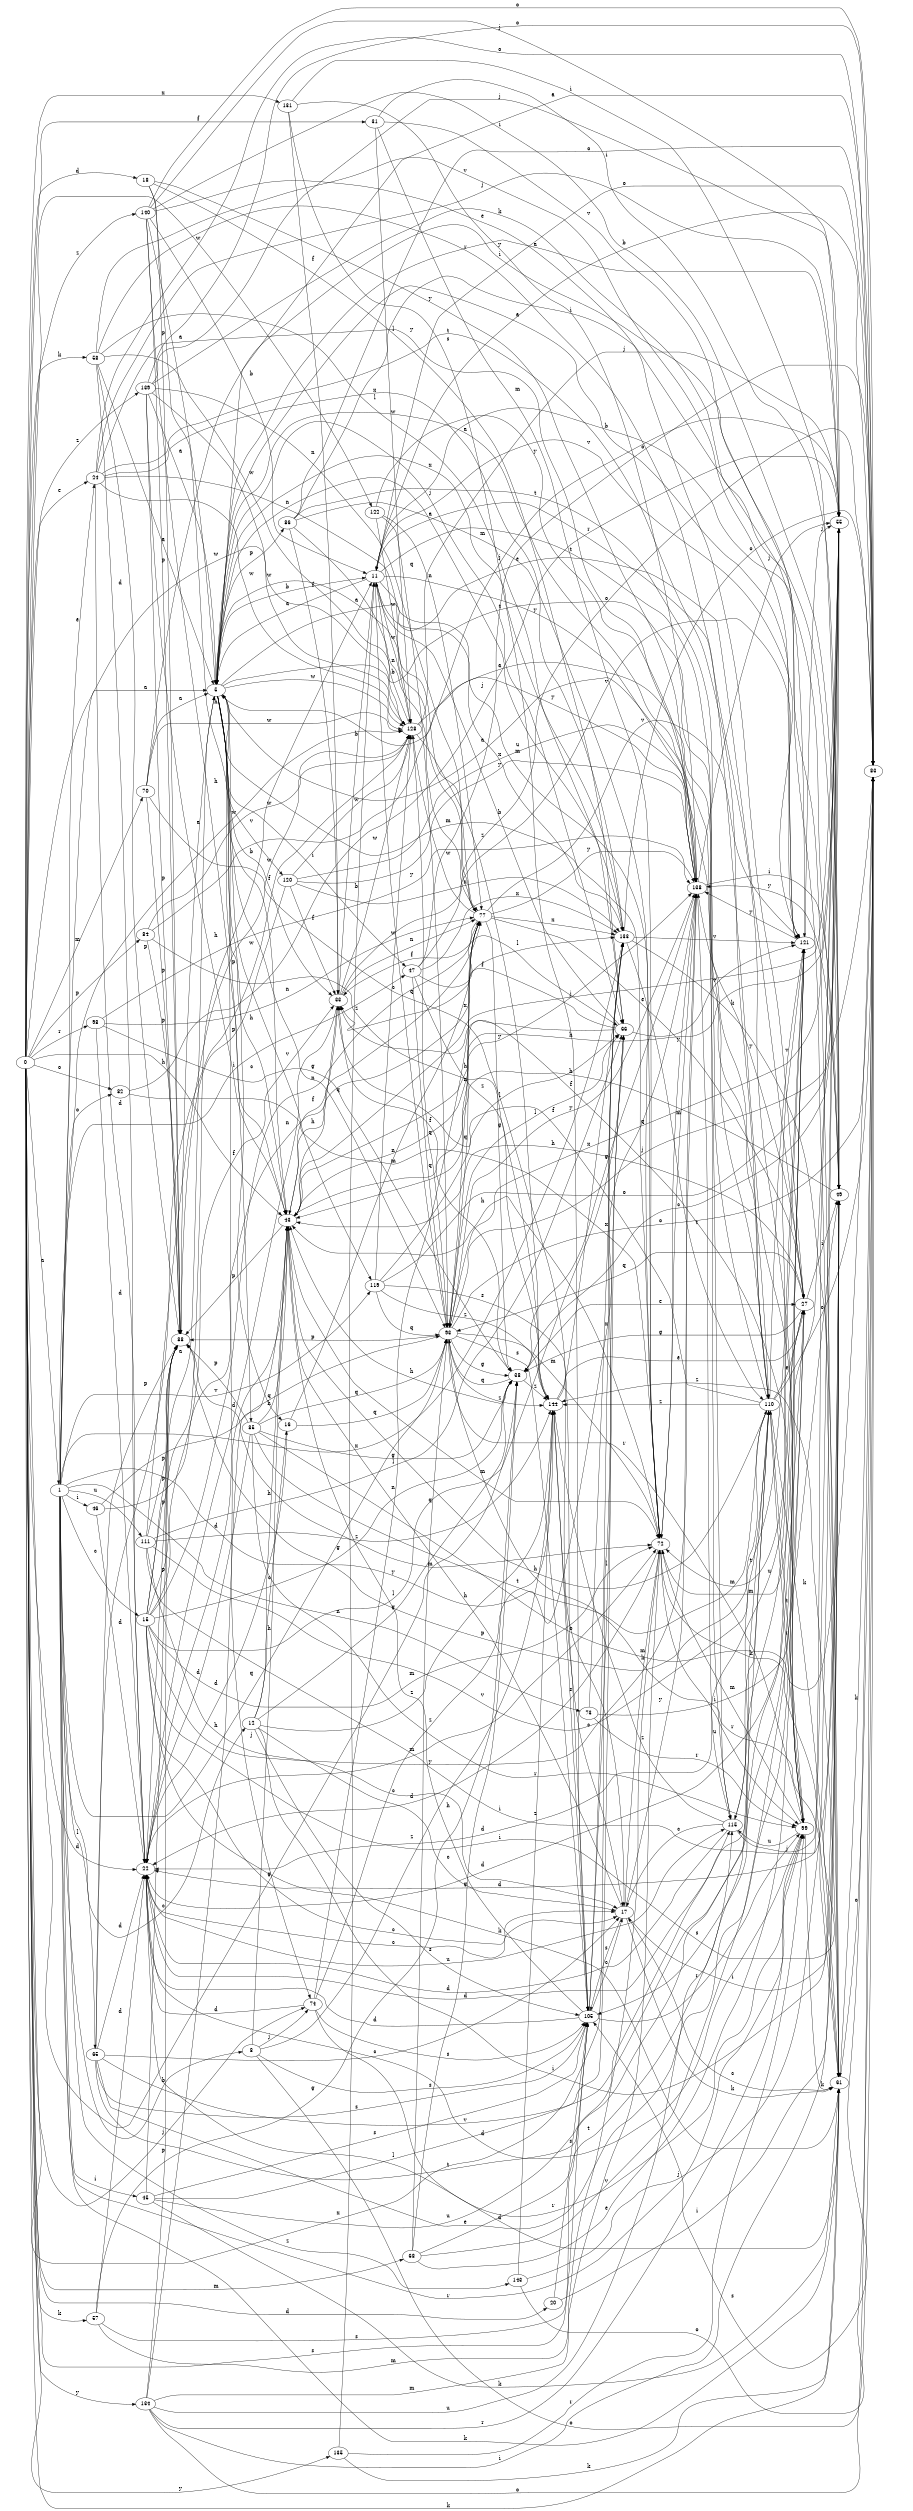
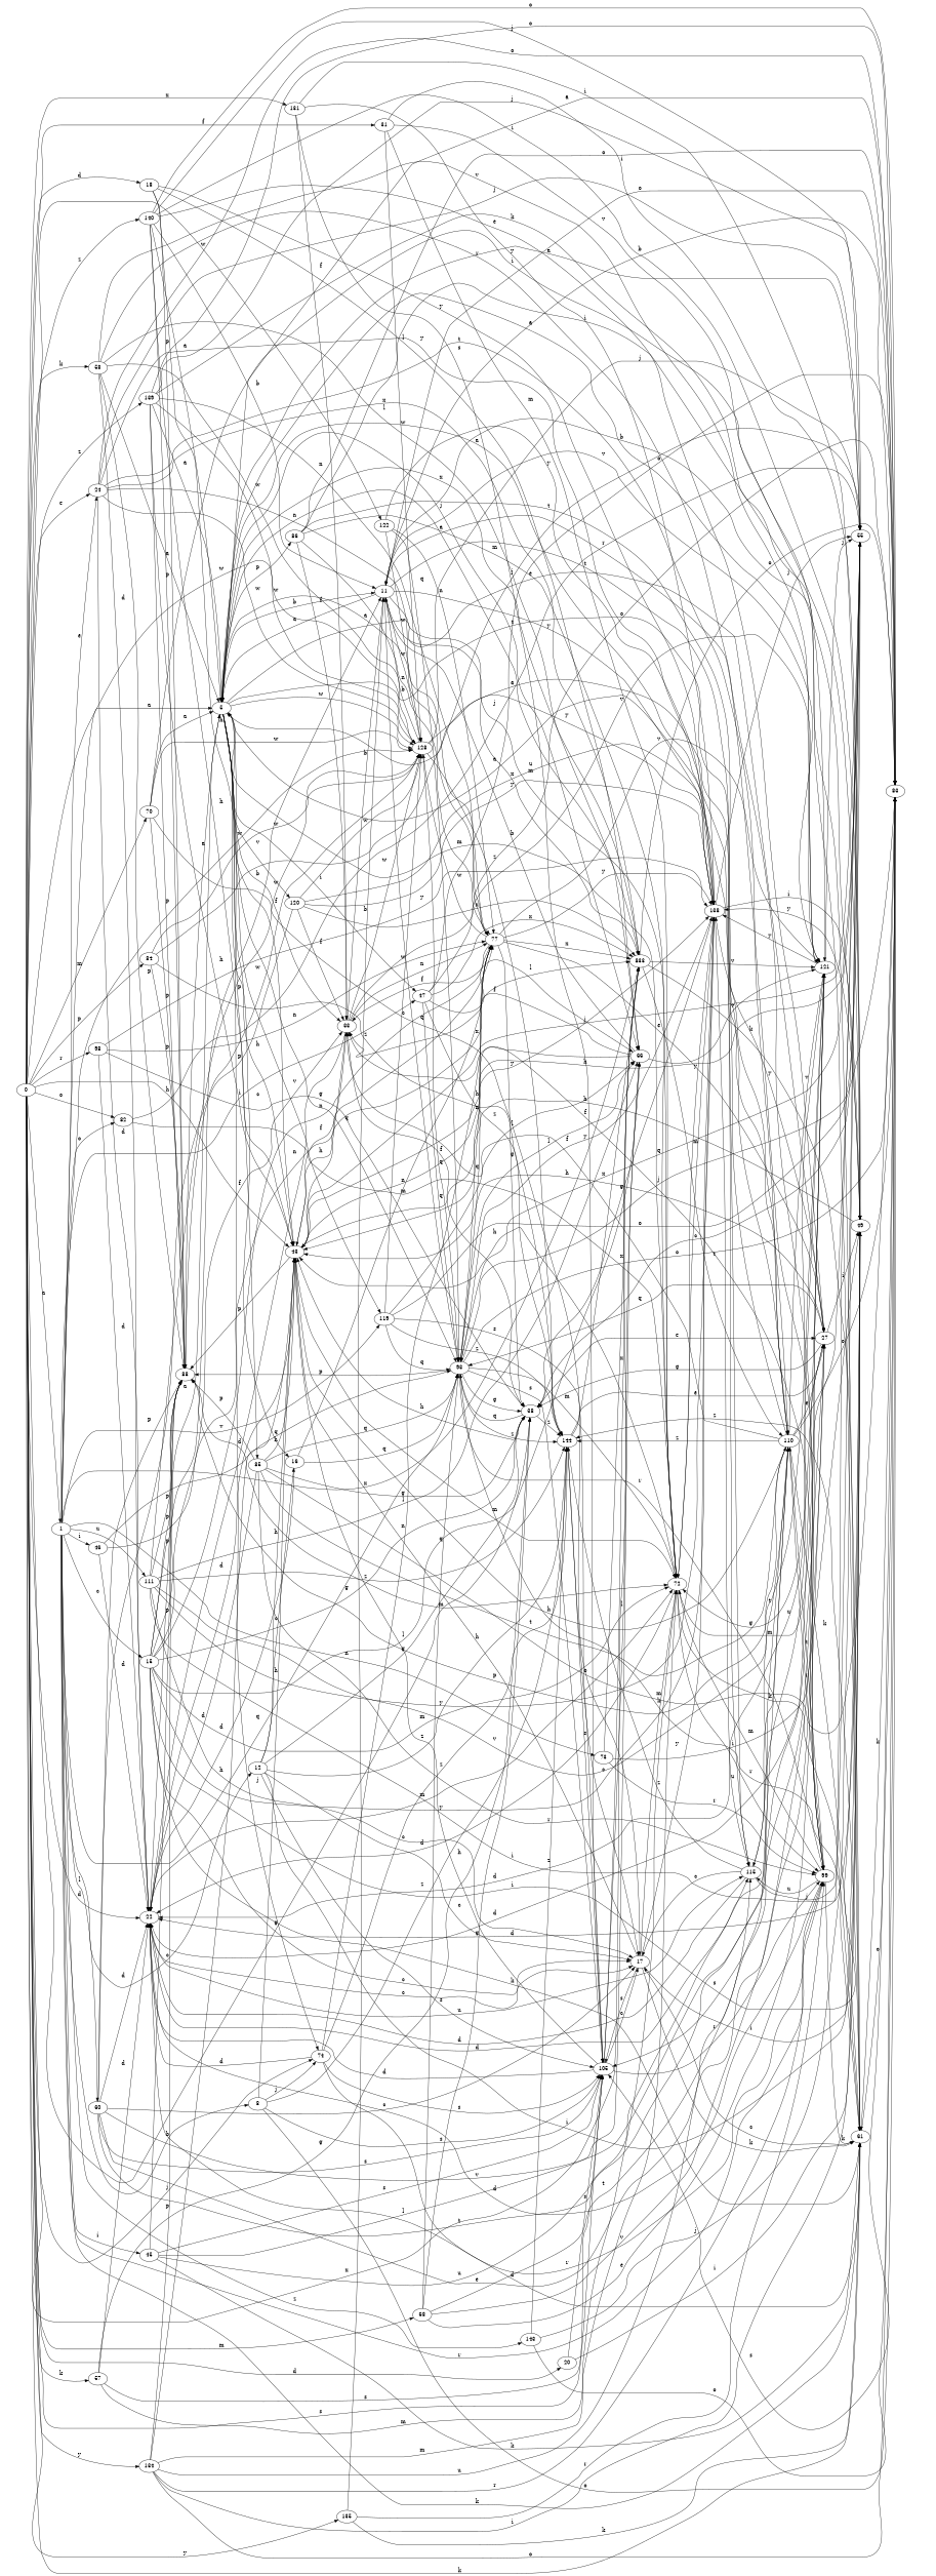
  strict digraph {
    rankdir=LR
    0
    1
    18
    20
    22
    24
    31
    38
    43
    n10 [label=74]
    57
    58
    61
    68
    70
    82
    84
    98
    105
    122
    128
    131
-   133
+   133 [label=833]
    134
    135
    139
    140
    5
    8
    12
    15
    45
    46
    47
-   65
+   65 [label=60]
    73
    93
    99
    111
    119
    143
    66
    138
    88
    49
    72
    17
    115
    110
    83
    77
    55
    121
    27
    33
    144
    11
    16
    85
    86
    120
    0 -> 1 [label=a]
    0 -> 18 [label=d]
    0 -> 20 [label=d]
    0 -> 22 [label=d]
    0 -> 24 [label=e]
    0 -> 31 [label=f]
    0 -> 38 [label=g]
    0 -> 43 [label=h]
    0 -> n10 [label=j]
    0 -> 57 [label=k]
    0 -> 58 [label=k]
    0 -> 61 [label=k]
    0 -> 68 [label=m]
    0 -> 70 [label=m]
    0 -> 82 [label=o]
    0 -> 84 [label=p]
    0 -> 98 [label=r]
    0 -> 105 [label=s]
    0 -> 122 [label=w]
    0 -> 128 [label=w]
    0 -> 131 [label=x]
    0 -> 133 [label=x]
    0 -> 134 [label=y]
    0 -> 135 [label=y]
    0 -> 139 [label=z]
    0 -> 140 [label=z]
    1 -> 24 [label=e]
    1 -> 61 [label=k]
    1 -> 82 [label=o]
    1 -> 128 [label=w]
    1 -> 133 [label=x]
    1 -> 5 [label=a]
    1 -> 8 [label=b]
    1 -> 12 [label=c]
    1 -> 15 [label=c]
    1 -> 45 [label=i]
    1 -> 46 [label=i]
    1 -> 47 [label=i]
    1 -> 65 [label=l]
    1 -> 73 [label=n]
    1 -> 93 [label=q]
    1 -> 99 [label=r]
    1 -> 111 [label=u]
    1 -> 119 [label=v]
    1 -> 143 [label=z]
    18 -> 43 [label=h]
    18 -> 66 [label=l]
    18 -> 138 [label=y]
    18 -> 88 [label=p]
    20 -> 105 [label=s]
    20 -> 49 [label=i]
    22 -> 88 [label=p]
    22 -> 72 [label=m]
    22 -> 17 [label=c]
    22 -> 115 [label=u]
    24 -> 22 [label=d]
    24 -> 128 [label=w]
    24 -> 133 [label=x]
    24 -> 138 [label=y]
    24 -> 110 [label=t]
    24 -> 83 [label=o]
    24 -> 77 [label=n]
    24 -> 55 [label=j]
    31 -> 128 [label=w]
    31 -> 49 [label=i]
    31 -> 72 [label=m]
    31 -> 121 [label=v]
    38 -> 43 [label=h]
    38 -> 93 [label=q]
    38 -> 27 [label=e]
    38 -> 33 [label=f]
    38 -> 144 [label=z]
    43 -> 22 [label=d]
    43 -> 133 [label=x]
    43 -> 138 [label=y]
    43 -> 88 [label=p]
    43 -> 72 [label=m]
    43 -> 55 [label=j]
    43 -> 33 [label=f]
    n10 -> 22 [label=d]
    n10 -> 105 [label=s]
    n10 -> 99 [label=r]
    n10 -> 77 [label=n]
    n10 -> 144 [label=z]
    57 -> 22 [label=d]
    57 -> 38 [label=g]
    57 -> 105 [label=s]
    57 -> 72 [label=m]
    58 -> 22 [label=d]
    58 -> 128 [label=w]
    58 -> 5 [label=a]
    58 -> 99 [label=r]
    58 -> 66 [label=l]
    58 -> 88 [label=p]
    58 -> 121 [label=v]
    61 -> 22 [label=d]
    61 -> 17 [label=c]
    61 -> 83 [label=o]
    61 -> 144 [label=z]
    61 -> 11 [label=b]
    68 -> 38 [label=g]
    68 -> 93 [label=q]
    68 -> 110 [label=t]
    68 -> 121 [label=v]
    68 -> 27 [label=e]
    70 -> 128 [label=w]
    70 -> 5 [label=a]
    70 -> 88 [label=p]
    70 -> 49 [label=i]
    70 -> 17 [label=c]
    82 -> 72 [label=m]
    82 -> 55 [label=j]
    84 -> 128 [label=w]
    84 -> 88 [label=p]
    84 -> 55 [label=j]
    84 -> 144 [label=z]
    98 -> 22 [label=d]
    98 -> 38 [label=g]
    98 -> 138 [label=y]
    98 -> 77 [label=n]
    105 -> 22 [label=d]
    105 -> 43 [label=h]
    105 -> 133 [label=x]
    105 -> 99 [label=r]
    105 -> 66 [label=l]
    105 -> 17 [label=c]
    122 -> 128 [label=w]
    122 -> 93 [label=q]
    122 -> 138 [label=y]
    122 -> 77 [label=n]
    128 -> 93 [label=q]
    128 -> 138 [label=y]
    128 -> 55 [label=j]
    128 -> 144 [label=z]
    128 -> 11 [label=b]
    131 -> 105 [label=s]
    131 -> 138 [label=y]
    131 -> 49 [label=i]
    131 -> 33 [label=f]
    133 -> 61 [label=k]
    133 -> 5 [label=a]
    133 -> 110 [label=t]
    133 -> 83 [label=o]
    133 -> 121 [label=v]
    134 -> 43 [label=h]
    134 -> 99 [label=r]
    134 -> 88 [label=p]
    134 -> 49 [label=i]
    134 -> 72 [label=m]
    134 -> 115 [label=u]
    134 -> 83 [label=o]
    135 -> 61 [label=k]
    135 -> 99 [label=r]
    135 -> 11 [label=b]
    139 -> 43 [label=h]
    139 -> 61 [label=k]
    139 -> 128 [label=w]
    139 -> 5 [label=a]
    139 -> 88 [label=p]
    139 -> 83 [label=o]
    139 -> 77 [label=n]
    139 -> 55 [label=j]
    140 -> 43 [label=h]
    140 -> 5 [label=a]
    140 -> 88 [label=p]
    140 -> 49 [label=i]
    140 -> 83 [label=o]
    140 -> 55 [label=j]
    140 -> 27 [label=e]
    140 -> 11 [label=b]
    5 -> 43 [label=h]
    5 -> n10 [label=j]
    5 -> 128 [label=w]
    5 -> 133 [label=x]
    5 -> 47 [label=i]
    5 -> 93 [label=q]
    5 -> 119 [label=v]
    5 -> 66 [label=j]
    5 -> 72 [label=m]
    5 -> 110 [label=t]
    5 -> 27 [label=e]
    5 -> 33 [label=f]
    5 -> 11 [label=b]
    5 -> 16 [label=c]
    5 -> 85 [label=p]
    5 -> 86 [label=p]
    5 -> 120 [label=v]
    8 -> 43 [label=h]
    8 -> n10 [label=j]
    8 -> 105 [label=s]
    8 -> 83 [label=o]
    8 -> 144 [label=z]
    12 -> 38 [label=g]
    12 -> 43 [label=h]
    12 -> 105 [label=s]
    12 -> 49 [label=i]
    12 -> 17 [label=c]
    12 -> 144 [label=z]
    12 -> 16 [label=c]
    15 -> 38 [label=g]
    15 -> 61 [label=k]
    15 -> 5 [label=a]
    15 -> 66 [label=l]
    15 -> 138 [label=y]
    15 -> 88 [label=p]
    15 -> 49 [label=i]
    15 -> 72 [label=m]
    15 -> 17 [label=c]
    15 -> 77 [label=n]
    15 -> 33 [label=f]
    15 -> 11 [label=b]
    45 -> 61 [label=k]
    45 -> 105 [label=s]
    45 -> 66 [label=l]
    45 -> 88 [label=p]
    45 -> 115 [label=u]
    46 -> 22 [label=d]
    46 -> 93 [label=q]
    46 -> 77 [label=n]
    47 -> 133 [label=x]
    47 -> 93 [label=q]
    47 -> 66 [label=l]
    47 -> 83 [label=o]
    47 -> 121 [label=v]
    47 -> 144 [label=z]
    65 -> 22 [label=d]
    65 -> 105 [label=s]
    65 -> 128 [label=w]
    65 -> 88 [label=p]
    65 -> 17 [label=c]
    65 -> 110 [label=t]
    65 -> 121 [label=v]
    65 -> 27 [label=e]
    73 -> 133 [label=x]
    73 -> 99 [label=r]
    73 -> 49 [label=i]
    93 -> 38 [label=g]
    93 -> 61 [label=k]
    93 -> 105 [label=s]
    93 -> 99 [label=r]
    93 -> 66 [label=l]
    93 -> 138 [label=y]
    93 -> 88 [label=p]
    93 -> 72 [label=m]
    93 -> 83 [label=o]
    93 -> 77 [label=n]
    93 -> 55 [label=j]
    93 -> 144 [label=z]
    99 -> 22 [label=d]
    99 -> 61 [label=k]
    99 -> 72 [label=m]
    99 -> 115 [label=u]
    99 -> 110 [label=t]
    99 -> 33 [label=f]
    111 -> 128 [label=w]
    111 -> 66 [label=l]
-   1 -> 138 [label=y]
+   111 -> 138 [label=y]
    111 -> 88 [label=p]
    111 -> 49 [label=i]
    111 -> 17 [label=c]
    111 -> 121 [label=v]
    111 -> 144 [label=z]
    119 -> 105 [label=s]
    119 -> 128 [label=w]
    119 -> 93 [label=q]
    119 -> 66 [label=l]
    119 -> 83 [label=o]
    119 -> 144 [label=z]
    143 -> 83 [label=o]
    143 -> 55 [label=j]
    143 -> 144 [label=z]
    66 -> 43 [label=h]
    66 -> 121 [label=v]
    66 -> 33 [label=f]
    66 -> 11 [label=b]
    138 -> 38 [label=g]
    138 -> 5 [label=a]
    138 -> 49 [label=i]
    138 -> 72 [label=m]
    138 -> 115 [label=u]
    138 -> 55 [label=j]
    88 -> 5 [label=a]
    88 -> 72 [label=m]
    49 -> 43 [label=h]
    49 -> 138 [label=y]
    72 -> 22 [label=d]
    72 -> 43 [label=h]
    72 -> 61 [label=k]
    72 -> 99 [label=r]
    72 -> 138 [label=y]
    17 -> 43 [label=h]
    17 -> 61 [label=k]
    17 -> 105 [label=s]
    17 -> 138 [label=y]
    17 -> 49 [label=i]
    17 -> 72 [label=m]
    115 -> 22 [label=d]
    115 -> 5 [label=a]
    115 -> 17 [label=c]
    115 -> 110 [label=t]
    115 -> 55 [label=j]
    115 -> 144 [label=z]
    110 -> 22 [label=d]
    110 -> 43 [label=h]
    110 -> 61 [label=k]
    110 -> 5 [label=a]
    110 -> 99 [label=r]
    110 -> 88 [label=p]
    110 -> 83 [label=o]
    110 -> 121 [label=v]
    110 -> 27 [label=e]
    110 -> 33 [label=f]
    110 -> 144 [label=z]
    83 -> 61 [label=k]
    83 -> 105 [label=s]
    83 -> 5 [label=a]
    83 -> 11 [label=b]
    77 -> 38 [label=g]
    77 -> 128 [label=w]
    77 -> 133 [label=x]
    77 -> 5 [label=a]
    77 -> 93 [label=q]
    77 -> 138 [label=y]
    77 -> 121 [label=v]
    77 -> 27 [label=e]
    77 -> 33 [label=f]
    55 -> 22 [label=d]
    55 -> 38 [label=c]
    55 -> 43 [label=h]
    55 -> 5 [label=a]
    55 -> 93 [label=q]
    55 -> 72 [label=m]
    121 -> 22 [label=d]
    121 -> 105 [label=s]
    121 -> 5 [label=a]
    121 -> 138 [label=y]
    121 -> 115 [label=u]
    121 -> 55 [label=j]
    27 -> 22 [label=d]
    27 -> 38 [label=g]
    27 -> 43 [label=h]
    27 -> 93 [label=q]
    27 -> 138 [label=y]
    27 -> 49 [label=i]
-   27 -> 72 [label=m]
+   27 -> 72 [label=g]
    33 -> 22 [label=d]
    33 -> 43 [label=h]
    33 -> 128 [label=w]
    33 -> 83 [label=o]
    33 -> 77 [label=n]
    33 -> 11 [label=b]
    144 -> 105 [label=s]
    144 -> 133 [label=x]
    144 -> 17 [label=c]
    144 -> 27 [label=e]
    11 -> 128 [label=w]
    11 -> 133 [label=x]
    11 -> 5 [label=a]
    11 -> 93 [label=q]
    11 -> 99 [label=r]
    11 -> 138 [label=y]
    11 -> 72 [label=m]
    11 -> 110 [label=t]
    11 -> 83 [label=o]
    11 -> 121 [label=v]
    16 -> 22 [label=d]
    16 -> 93 [label=q]
    16 -> 77 [label=n]
    85 -> 22 [label=d]
    85 -> 38 [label=g]
    85 -> 43 [label=h]
    85 -> 93 [label=q]
    85 -> 99 [label=r]
    85 -> 88 [label=p]
    85 -> 110 [label=t]
    85 -> 83 [label=o]
    86 -> 49 [label=i]
    86 -> 72 [label=m]
    86 -> 110 [label=t]
    86 -> 83 [label=o]
    86 -> 77 [label=n]
    86 -> 33 [label=f]
    120 -> 128 [label=w]
    120 -> 133 [label=x]
    120 -> 138 [label=y]
    120 -> 88 [label=p]
    120 -> 115 [label=u]
    120 -> 33 [label=f]
  }
